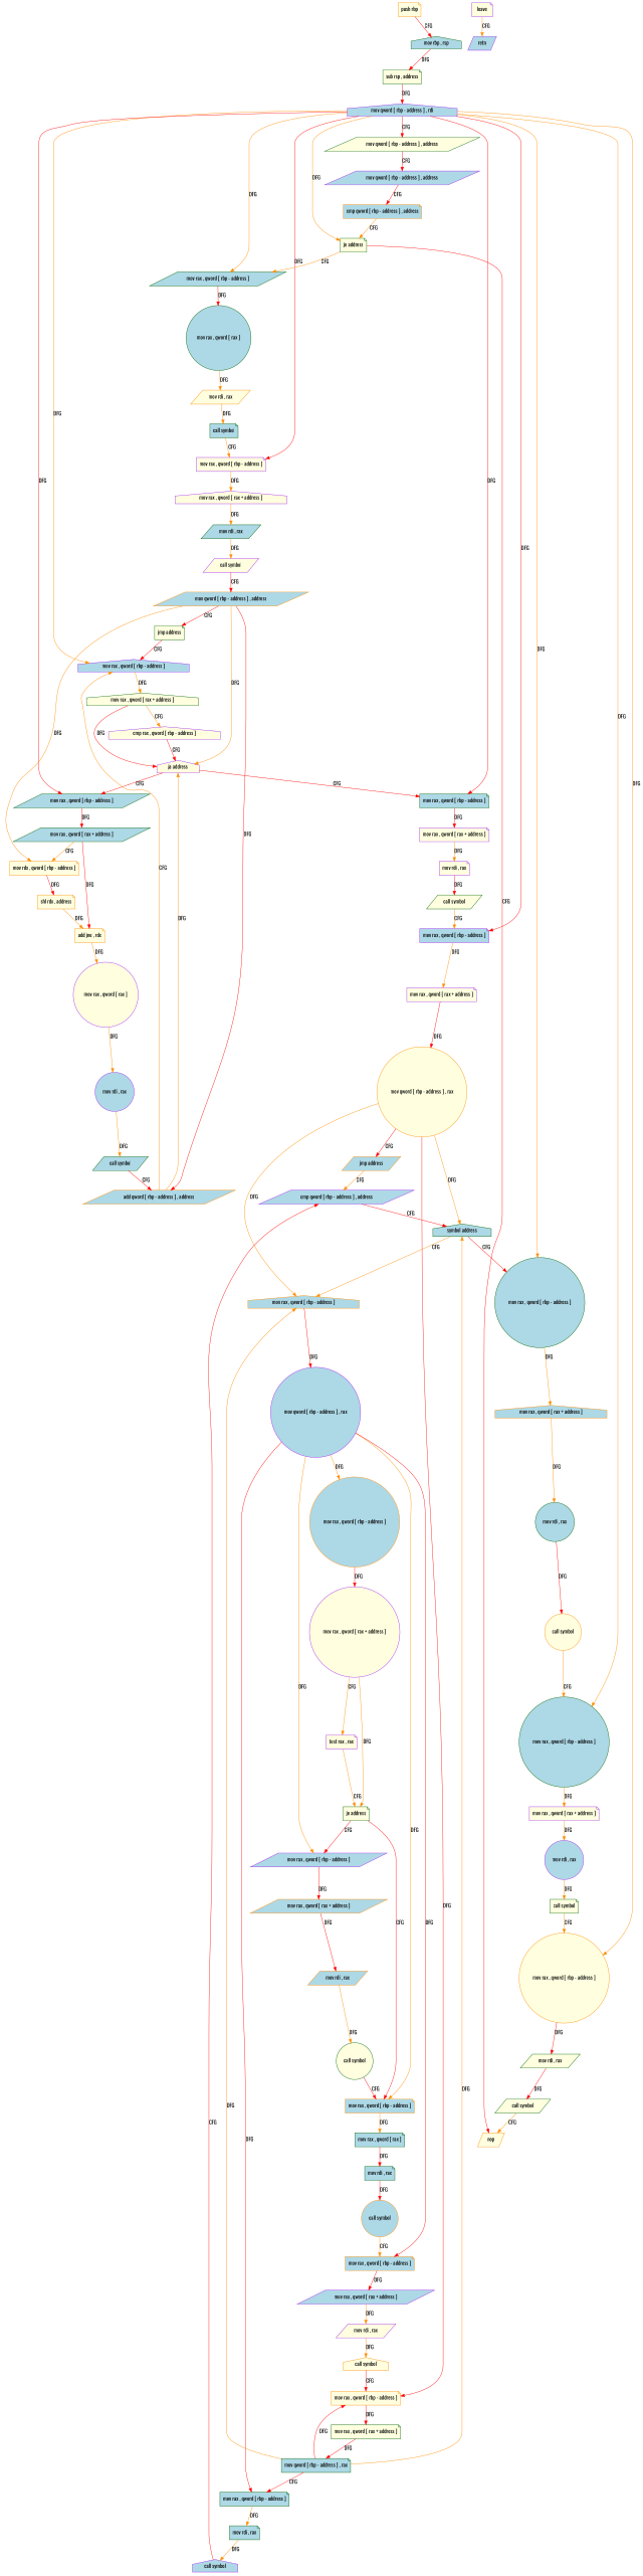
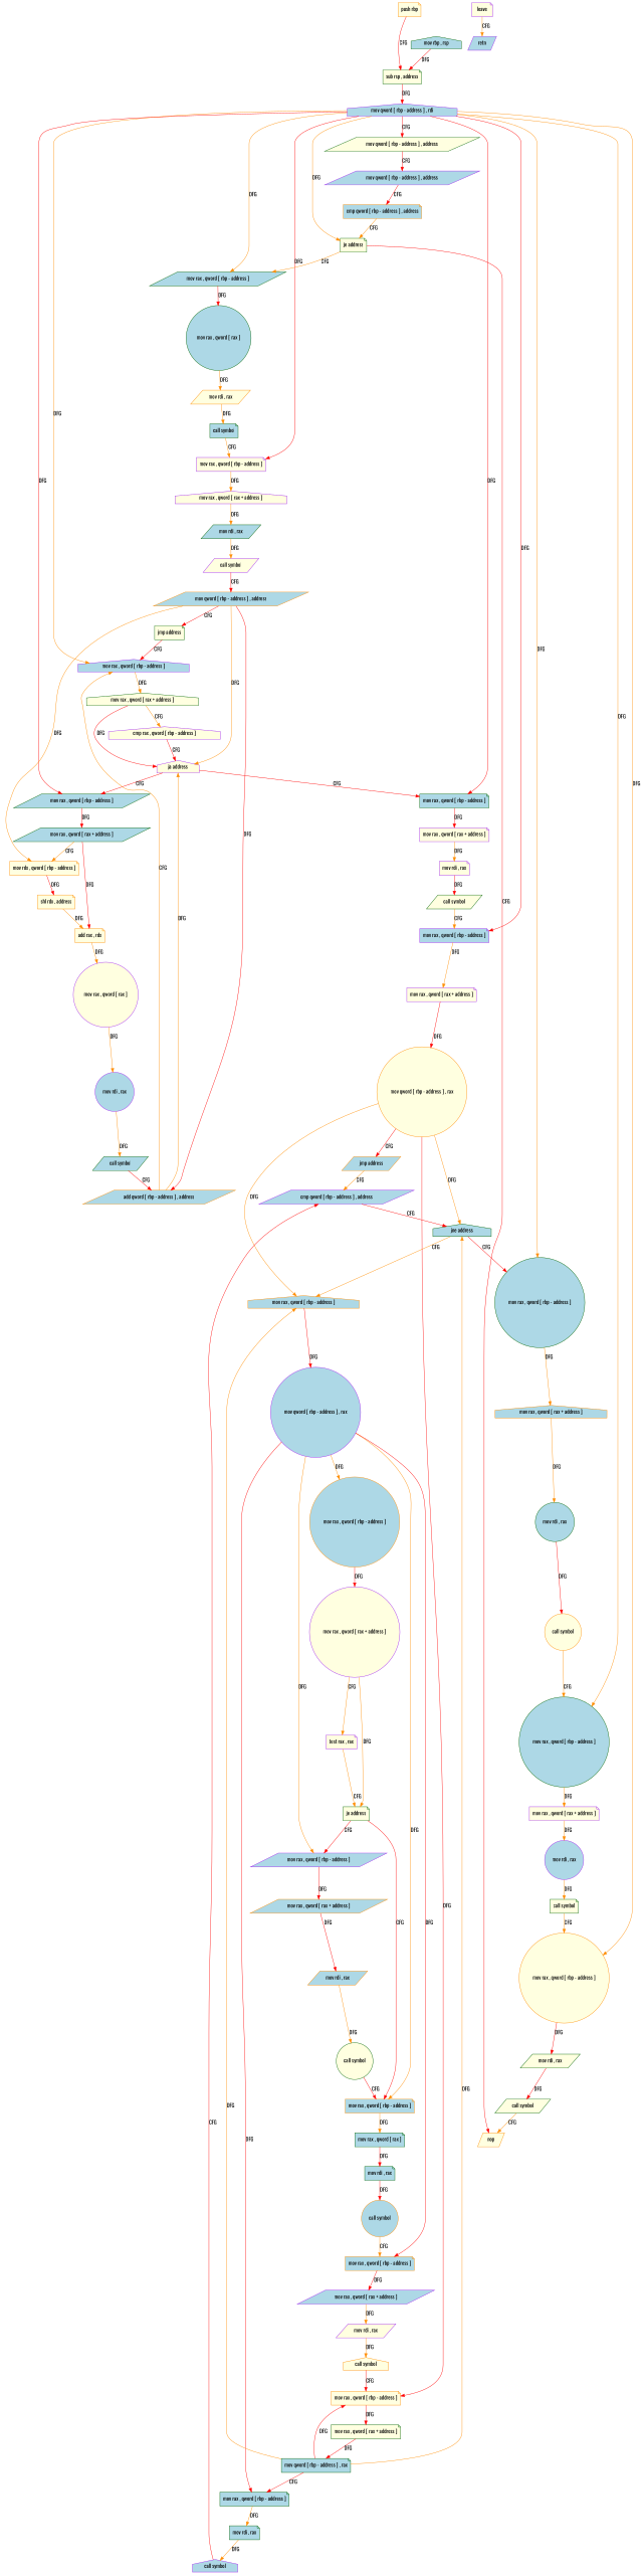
  digraph {
    fontname=Oswald
    node [color=darkgreen fillcolor=lightblue fontname=Oswald shape=note style=filled]
    edge [color=darkorange fontname=Oswald]
    n1 [color=darkorange fillcolor=lightyellow label="push rbp"]
    n2 [label="mov rbp , rsp" shape=house]
    n3 [fillcolor=lightyellow label="sub rsp , address"]
    n4 [color=purple label="mov qword [ rbp - address ] , rdi" shape=house]
    n5 [fillcolor=lightyellow label="mov qword [ rbp - address ] , address" shape=parallelogram]
    n6 [fillcolor=lightyellow label="je address"]
    n7 [label="mov rax , qword [ rbp - address ]" shape=parallelogram]
    n8 [color=purple fillcolor=lightyellow label="mov rax , qword [ rbp - address ]"]
    n9 [color=purple label="mov rax , qword [ rbp - address ]" shape=house]
    n10 [label="mov rax , qword [ rbp - address ]" shape=parallelogram]
    n11 [label="mov rax , qword [ rbp - address ]"]
    n12 [color=purple label="mov rax , qword [ rbp - address ]"]
    n13 [label="mov rax , qword [ rbp - address ]" shape=circle]
    n14 [label="mov rax , qword [ rbp - address ]" shape=circle]
    n15 [color=darkorange fillcolor=lightyellow label="mov rax , qword [ rbp - address ]" shape=circle]
    n16 [color=purple label="mov qword [ rbp - address ] , address" shape=parallelogram]
    n17 [color=darkorange fillcolor=lightyellow label=nop shape=parallelogram]
    n18 [label="mov rax , qword [ rax ]" shape=circle]
    n19 [color=purple fillcolor=lightyellow label="mov rax , qword [ rax + address ]" shape=house]
    n20 [fillcolor=lightyellow label="mov rax , qword [ rax + address ]" shape=house]
    n21 [label="mov rax , qword [ rax + address ]" shape=parallelogram]
    n22 [color=purple fillcolor=lightyellow label="mov rax , qword [ rax + address ]"]
    n23 [color=purple fillcolor=lightyellow label="mov rax , qword [ rax + address ]"]
    n24 [color=darkorange label="mov rax , qword [ rax + address ]" shape=house]
    n25 [color=purple fillcolor=lightyellow label="mov rax , qword [ rax + address ]"]
    n26 [fillcolor=lightyellow label="mov rdi , rax" shape=parallelogram]
    n27 [color=darkorange label="cmp qword [ rbp - address ] , address"]
    n28 [color=purple fillcolor=lightyellow label=leave]
    n29 [color=purple label=retn shape=parallelogram]
    n30 [color=darkorange fillcolor=lightyellow label="mov rdi , rax" shape=parallelogram]
    n31 [label="call symbol"]
    n32 [label="mov rdi , rax" shape=parallelogram]
    n33 [color=purple fillcolor=lightyellow label="call symbol" shape=parallelogram]
    n34 [color=darkorange label="mov qword [ rbp - address ] , address" shape=parallelogram]
    n35 [fillcolor=lightyellow label="jmp address"]
    n36 [color=purple fillcolor=lightyellow label="ja address" shape=house]
    n37 [color=darkorange fillcolor=lightyellow label="mov rdx , qword [ rbp - address ]"]
    n38 [color=darkorange label="add qword [ rbp - address ] , address" shape=parallelogram]
    n39 [color=darkorange fillcolor=lightyellow label="shl rdx , address"]
    n40 [color=purple fillcolor=lightyellow label="cmp rax , qword [ rbp - address ]" shape=house]
-   n41 [color=darkorange fillcolor=lightyellow label="add jne , rdx"]
+   n41 [color=darkorange fillcolor=lightyellow label="add rax , rdx"]
    n42 [color=purple fillcolor=lightyellow label="mov rdi , rax"]
    n43 [color=purple fillcolor=lightyellow label="mov rax , qword [ rax ]" shape=circle]
    n44 [color=purple label="mov rdi , rax" shape=circle]
    n45 [label="call symbol" shape=parallelogram]
    n46 [fillcolor=lightyellow label="call symbol" shape=parallelogram]
    n47 [color=darkorange fillcolor=lightyellow label="mov qword [ rbp - address ] , rax" shape=circle]
    n48 [color=darkorange label="jmp address" shape=parallelogram]
-   n49 [label="symbol address" shape=house]
+   n49 [label="jne address" shape=house]
    n50 [color=darkorange label="mov rax , qword [ rbp - address ]" shape=house]
    n51 [color=darkorange fillcolor=lightyellow label="mov rax , qword [ rbp - address ]"]
    n52 [color=purple label="cmp qword [ rbp - address ] , address" shape=parallelogram]
    n53 [color=purple label="mov qword [ rbp - address ] , rax" shape=circle]
    n54 [fillcolor=lightyellow label="mov rax , qword [ rax + address ]"]
    n55 [color=darkorange label="mov rax , qword [ rbp - address ]" shape=circle]
    n56 [color=darkorange label="mov rax , qword [ rbp - address ]"]
    n57 [color=purple label="mov rax , qword [ rbp - address ]" shape=parallelogram]
    n58 [color=darkorange label="mov rax , qword [ rbp - address ]"]
    n59 [label="mov rax , qword [ rbp - address ]"]
    n60 [label="mov rdi , rax" shape=circle]
    n61 [color=purple fillcolor=lightyellow label="mov rax , qword [ rax + address ]" shape=circle]
    n62 [label="mov rax , qword [ rax ]"]
    n63 [color=darkorange label="mov rax , qword [ rax + address ]" shape=parallelogram]
    n64 [color=purple label="mov rax , qword [ rax + address ]" shape=parallelogram]
    n65 [label="mov rdi , rax"]
    n66 [color=purple fillcolor=lightyellow label="test rax , rax"]
    n67 [fillcolor=lightyellow label="je address"]
    n68 [label="mov rdi , rax"]
    n69 [color=darkorange label="mov rdi , rax" shape=parallelogram]
    n70 [color=darkorange fillcolor=lightyellow label="call symbol" shape=circle]
    n71 [color=purple label="mov rdi , rax" shape=circle]
    n72 [fillcolor=lightyellow label="call symbol"]
    n73 [fillcolor=lightyellow label="call symbol" shape=parallelogram]
    n74 [color=darkorange label="call symbol" shape=circle]
    n75 [color=purple fillcolor=lightyellow label="mov rdi , rax" shape=parallelogram]
    n76 [color=darkorange fillcolor=lightyellow label="call symbol" shape=house]
    n77 [label="mov qword [ rbp - address ] , rax"]
    n78 [color=purple label="call symbol" shape=house]
    n79 [fillcolor=lightyellow label="call symbol" shape=circle]
-   n1 -> n2 [color=red label=CFG]
+   n1 -> n3 [color=red label=CFG]
    n2 -> n3 [color=red label=DFG]
    n3 -> n4 [color=red label=DFG]
    n4 -> n5 [color=red label=CFG]
    n4 -> n6 [label=DFG]
    n4 -> n7 [label=DFG]
    n4 -> n8 [color=red label=DFG]
    n4 -> n9 [label=DFG]
    n4 -> n10 [color=red label=DFG]
    n4 -> n11 [color=red label=DFG]
    n4 -> n12 [color=red label=DFG]
    n4 -> n13 [label=DFG]
    n4 -> n14 [label=DFG]
    n4 -> n15 [label=DFG]
    n5 -> n16 [color=red label=CFG]
    n6 -> n7 [label=CFG]
    n6 -> n17 [color=red label=CFG]
    n7 -> n18 [color=red label=DFG]
    n8 -> n19 [label=DFG]
    n9 -> n20 [label=DFG]
    n10 -> n21 [color=red label=DFG]
    n11 -> n22 [color=red label=DFG]
    n12 -> n23 [label=DFG]
    n13 -> n24 [label=DFG]
    n14 -> n25 [label=DFG]
    n15 -> n26 [color=red label=DFG]
    n16 -> n27 [color=red label=CFG]
    n18 -> n30 [label=DFG]
    n19 -> n32 [label=DFG]
    n20 -> n36 [color=red label=DFG]
    n20 -> n40 [label=CFG]
    n21 -> n37 [label=CFG]
    n21 -> n41 [color=red label=DFG]
    n22 -> n42 [label=DFG]
    n23 -> n47 [color=red label=DFG]
    n24 -> n60 [label=DFG]
    n25 -> n71 [label=DFG]
    n26 -> n73 [color=red label=DFG]
    n27 -> n6 [label=CFG]
    n28 -> n29 [label=CFG]
    n30 -> n31 [label=DFG]
    n31 -> n8 [label=CFG]
    n32 -> n33 [label=DFG]
    n33 -> n34 [color=red label=CFG]
    n34 -> n35 [color=red label=CFG]
    n34 -> n36 [label=DFG]
    n34 -> n37 [label=DFG]
    n34 -> n38 [color=red label=DFG]
    n35 -> n9 [color=red label=CFG]
    n36 -> n10 [color=red label=CFG]
    n36 -> n11 [color=red label=CFG]
    n37 -> n39 [color=red label=DFG]
    n38 -> n9 [label=CFG]
    n38 -> n36 [label=DFG]
    n39 -> n41 [label=DFG]
    n40 -> n36 [color=red label=CFG]
    n41 -> n43 [label=DFG]
    n42 -> n46 [color=red label=DFG]
    n43 -> n44 [label=DFG]
    n44 -> n45 [label=DFG]
    n45 -> n38 [color=red label=CFG]
    n46 -> n12 [label=CFG]
    n47 -> n48 [color=red label=CFG]
    n47 -> n49 [label=DFG]
    n47 -> n50 [label=DFG]
    n47 -> n51 [color=red label=DFG]
    n48 -> n52 [label=CFG]
    n49 -> n13 [color=red label=CFG]
    n49 -> n50 [label=CFG]
    n50 -> n53 [color=red label=DFG]
    n51 -> n54 [color=red label=DFG]
    n52 -> n49 [color=red label=CFG]
    n53 -> n55 [label=DFG]
    n53 -> n56 [label=DFG]
    n53 -> n57 [label=DFG]
    n53 -> n58 [color=red label=DFG]
    n53 -> n59 [color=red label=DFG]
    n54 -> n77 [color=red label=DFG]
    n55 -> n61 [color=red label=DFG]
    n56 -> n62 [label=DFG]
    n57 -> n63 [color=red label=DFG]
    n58 -> n64 [color=red label=DFG]
    n59 -> n65 [label=DFG]
    n60 -> n70 [color=red label=DFG]
    n61 -> n66 [label=CFG]
    n61 -> n67 [label=DFG]
    n62 -> n68 [color=red label=DFG]
    n63 -> n69 [color=red label=DFG]
    n64 -> n75 [label=DFG]
    n65 -> n78 [label=DFG]
    n66 -> n67 [label=CFG]
    n67 -> n56 [color=red label=CFG]
    n67 -> n57 [color=red label=CFG]
    n68 -> n74 [color=red label=DFG]
    n69 -> n79 [label=DFG]
    n70 -> n14 [label=CFG]
    n71 -> n72 [label=DFG]
    n72 -> n15 [label=CFG]
    n73 -> n17 [label=CFG]
    n74 -> n58 [label=CFG]
    n75 -> n76 [label=DFG]
    n76 -> n51 [color=red label=CFG]
    n77 -> n49 [label=DFG]
    n77 -> n50 [label=DFG]
    n77 -> n51 [color=red label=DFG]
    n77 -> n59 [color=red label=CFG]
    n78 -> n52 [color=red label=CFG]
    n79 -> n56 [color=red label=CFG]
  }
